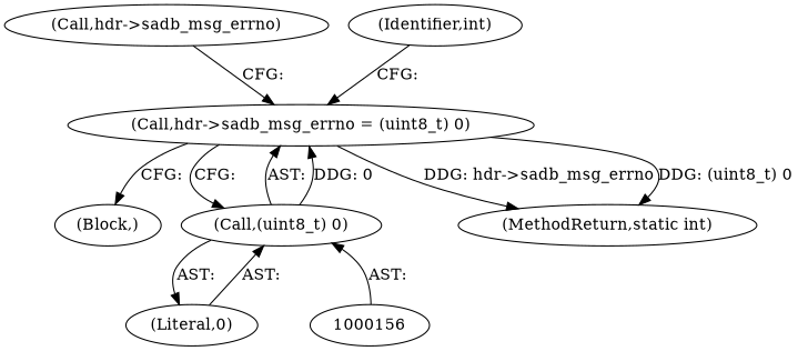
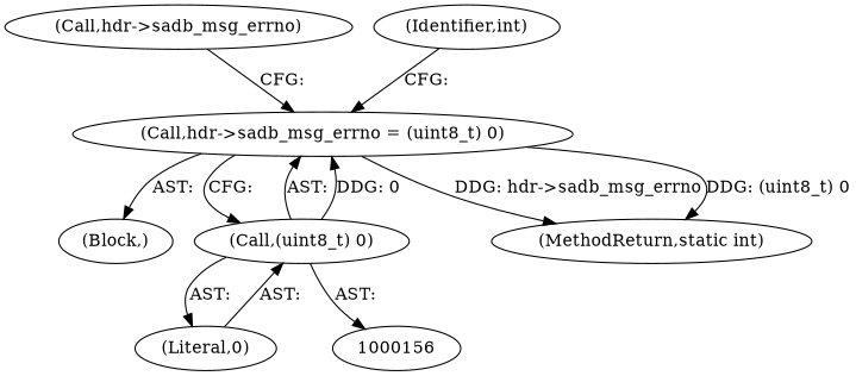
  digraph {
    n1 [label="(Call,hdr->sadb_msg_errno = (uint8_t) 0)"]
    n2 [label="(Call,(uint8_t) 0)"]
    n3 [label="(Block,)"]
    n4 [label="(MethodReturn,static int)"]
    n5 [label="(Literal,0)"]
    n6 [label="(Call,hdr->sadb_msg_errno)"]
    n7 [label="(Identifier,int)"]
    1000156
    n1 -> n2 [label="CFG: "]
-   n1 -> n3 [label="CFG: "]
+   n1 -> n3 [label="AST: "]
    n1 -> n4 [label="DDG: hdr->sadb_msg_errno"]
    n1 -> n4 [label="DDG: (uint8_t) 0"]
    n2 -> n1 [label="AST: "]
    n2 -> n1 [label="DDG: 0"]
    n2 -> n5 [label="AST: "]
    n5 -> n2 [label="AST: "]
    n6 -> n1 [label="CFG: "]
    n7 -> n1 [label="CFG: "]
-   1000156 -> n2 [label="AST: "]
+   n2 -> 1000156 [label="AST: "]
  }
